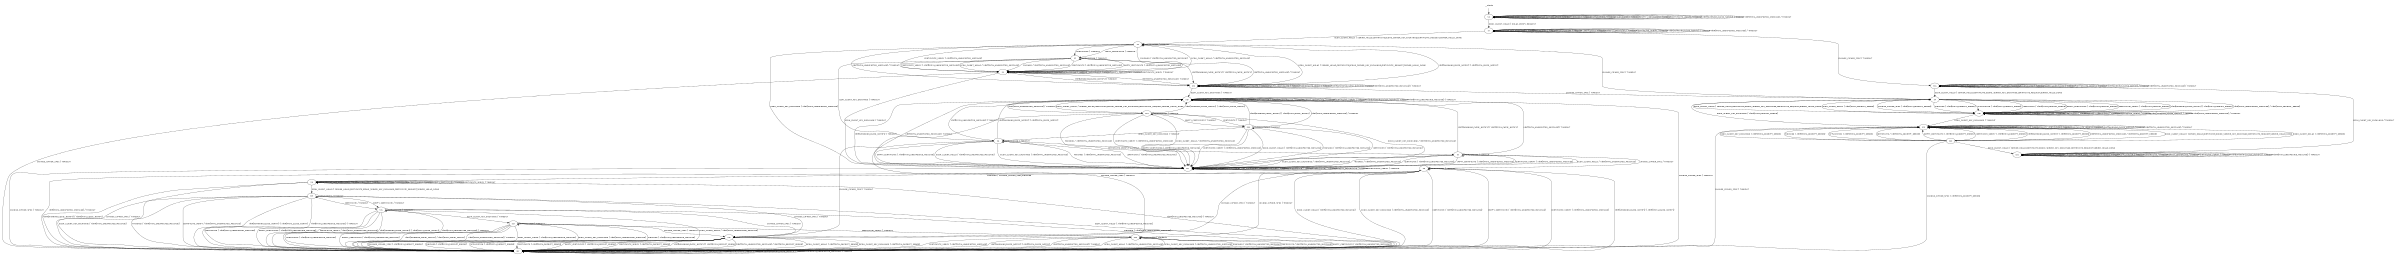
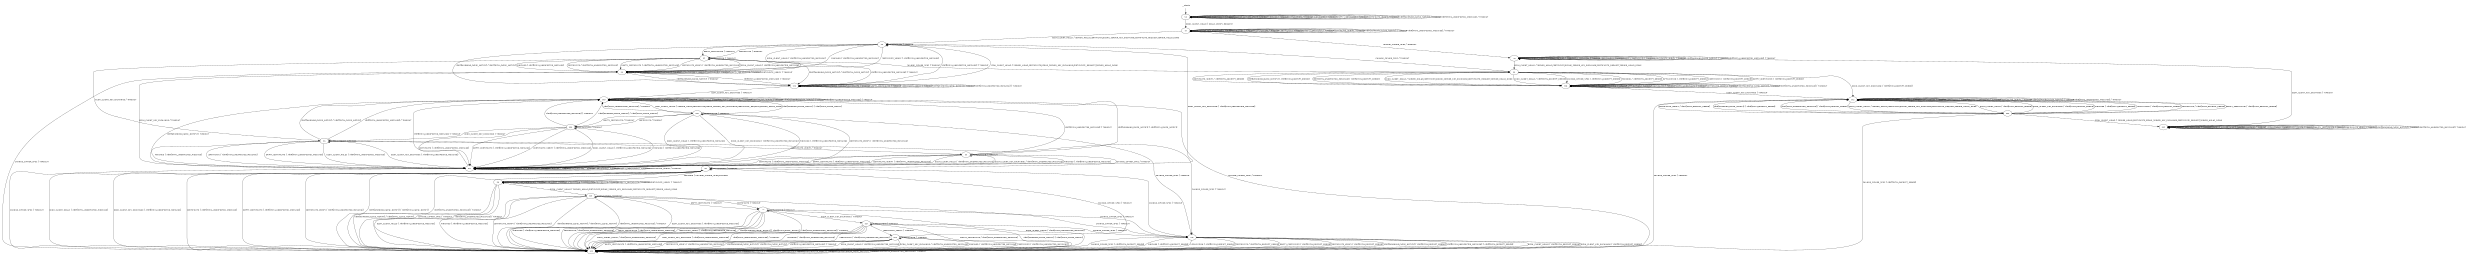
  digraph {
    fontname="Fira Sans"
    node [fontname="Fira Sans"]
    edge [fontname="Fira Sans"]
    n1 [label=s0]
    n2 [label=s1]
    n3 [label=s2]
    n4 [label=s16]
    n5 [label=s3]
    n6 [label=s5]
    n7 [label=s10]
    n8 [label=s11]
    n9 [label=s4]
    n10 [label=s25]
    n11 [label=s17]
    n12 [label=s12]
    n13 [label=s18]
    n14 [label=s6]
    n15 [label=s19]
    n16 [label=s20]
    n17 [label=s7]
    n18 [label=s13]
    n19 [label=s22]
    n20 [label=s8]
    n21 [label=s9]
    n22 [label=s24]
    n23 [label=s14]
    n24 [label=s15]
    n25 [label=s21]
    n26 [label=s23]
    __start0 [shape=none]
    n1 -> n1 [label="ECDH_CLIENT_KEY_EXCHANGE / TIMEOUT"]
    n1 -> n1 [label="CHANGE_CIPHER_SPEC / TIMEOUT"]
    n1 -> n1 [label="FINISHED / TIMEOUT"]
    n1 -> n1 [label="APPLICATION / TIMEOUT"]
    n1 -> n1 [label="CERTIFICATE / TIMEOUT"]
    n1 -> n1 [label="EMPTY_CERTIFICATE / TIMEOUT"]
    n1 -> n1 [label="CERTIFICATE_VERIFY / TIMEOUT"]
    n1 -> n1 [label="Alert(WARNING,CLOSE_NOTIFY) / TIMEOUT"]
    n1 -> n1 [label="Alert(FATAL,UNEXPECTED_MESSAGE) / TIMEOUT"]
    n1 -> n2 [label="ECDH_CLIENT_HELLO / HELLO_VERIFY_REQUEST"]
    n2 -> n2 [label="ECDH_CLIENT_KEY_EXCHANGE / TIMEOUT"]
    n2 -> n2 [label="FINISHED / TIMEOUT"]
    n2 -> n2 [label="APPLICATION / TIMEOUT"]
    n2 -> n2 [label="CERTIFICATE / TIMEOUT"]
    n2 -> n2 [label="EMPTY_CERTIFICATE / TIMEOUT"]
    n2 -> n2 [label="CERTIFICATE_VERIFY / TIMEOUT"]
    n2 -> n2 [label="Alert(WARNING,CLOSE_NOTIFY) / TIMEOUT"]
    n2 -> n2 [label="Alert(FATAL,UNEXPECTED_MESSAGE) / TIMEOUT"]
    n2 -> n3 [label="ECDH_CLIENT_HELLO / SERVER_HELLO,CERTIFICATE,ECDHE_SERVER_KEY_EXCHANGE,CERTIFICATE_REQUEST,SERVER_HELLO_DONE"]
    n2 -> n4 [label="CHANGE_CIPHER_SPEC / TIMEOUT"]
    n3 -> n3 [label="APPLICATION / TIMEOUT"]
    n3 -> n5 [label="ECDH_CLIENT_HELLO / Alert(FATAL,UNEXPECTED_MESSAGE)"]
    n3 -> n5 [label="FINISHED / Alert(FATAL,UNEXPECTED_MESSAGE)"]
    n3 -> n5 [label="CERTIFICATE_VERIFY / Alert(FATAL,UNEXPECTED_MESSAGE)"]
    n3 -> n6 [label="CERTIFICATE / TIMEOUT"]
    n3 -> n6 [label="EMPTY_CERTIFICATE / TIMEOUT"]
    n3 -> n7 [label="Alert(WARNING,CLOSE_NOTIFY) / Alert(FATAL,CLOSE_NOTIFY)"]
    n3 -> n7 [label="Alert(FATAL,UNEXPECTED_MESSAGE) / TIMEOUT"]
    n3 -> n8 [label="ECDH_CLIENT_KEY_EXCHANGE / Alert(FATAL,UNEXPECTED_MESSAGE)"]
    n4 -> n4 [label="CHANGE_CIPHER_SPEC / TIMEOUT"]
    n4 -> n4 [label="FINISHED / TIMEOUT"]
    n4 -> n4 [label="APPLICATION / TIMEOUT"]
    n4 -> n4 [label="CERTIFICATE / TIMEOUT"]
    n4 -> n4 [label="EMPTY_CERTIFICATE / TIMEOUT"]
    n4 -> n4 [label="CERTIFICATE_VERIFY / TIMEOUT"]
    n4 -> n4 [label="Alert(WARNING,CLOSE_NOTIFY) / TIMEOUT"]
    n4 -> n4 [label="Alert(FATAL,UNEXPECTED_MESSAGE) / TIMEOUT"]
    n4 -> n9 [label="ECDH_CLIENT_HELLO / SERVER_HELLO,CERTIFICATE,ECDHE_SERVER_KEY_EXCHANGE,CERTIFICATE_REQUEST,SERVER_HELLO_DONE"]
    n4 -> n10 [label="ECDH_CLIENT_KEY_EXCHANGE / TIMEOUT"]
    n5 -> n5 [label="ECDH_CLIENT_HELLO / TIMEOUT"]
    n5 -> n5 [label="FINISHED / TIMEOUT"]
    n5 -> n5 [label="APPLICATION / TIMEOUT"]
    n5 -> n5 [label="CERTIFICATE / TIMEOUT"]
    n5 -> n5 [label="EMPTY_CERTIFICATE / TIMEOUT"]
    n5 -> n5 [label="CERTIFICATE_VERIFY / TIMEOUT"]
    n5 -> n7 [label="Alert(WARNING,CLOSE_NOTIFY) / TIMEOUT"]
    n5 -> n7 [label="Alert(FATAL,UNEXPECTED_MESSAGE) / TIMEOUT"]
    n5 -> n8 [label="ECDH_CLIENT_KEY_EXCHANGE / TIMEOUT"]
    n5 -> n11 [label="CHANGE_CIPHER_SPEC / TIMEOUT"]
    n6 -> n5 [label="ECDH_CLIENT_HELLO / Alert(FATAL,UNEXPECTED_MESSAGE)"]
    n6 -> n5 [label="FINISHED / Alert(FATAL,UNEXPECTED_MESSAGE)"]
    n6 -> n5 [label="CERTIFICATE / Alert(FATAL,UNEXPECTED_MESSAGE)"]
    n6 -> n5 [label="EMPTY_CERTIFICATE / Alert(FATAL,UNEXPECTED_MESSAGE)"]
    n6 -> n5 [label="CERTIFICATE_VERIFY / Alert(FATAL,UNEXPECTED_MESSAGE)"]
    n6 -> n6 [label="APPLICATION / TIMEOUT"]
    n6 -> n7 [label="Alert(WARNING,CLOSE_NOTIFY) / Alert(FATAL,CLOSE_NOTIFY)"]
    n6 -> n7 [label="Alert(FATAL,UNEXPECTED_MESSAGE) / TIMEOUT"]
-   n7 -> n9 [label="CHANGE_CIPHER_SPEC / TIMEOUT"]
+   n6 -> n9 [label="CHANGE_CIPHER_SPEC / TIMEOUT"]
    n6 -> n14 [label="ECDH_CLIENT_KEY_EXCHANGE / TIMEOUT"]
    n7 -> n3 [label="ECDH_CLIENT_HELLO / SERVER_HELLO,CERTIFICATE,ECDHE_SERVER_KEY_EXCHANGE,CERTIFICATE_REQUEST,SERVER_HELLO_DONE"]
    n7 -> n7 [label="FINISHED / TIMEOUT"]
    n7 -> n7 [label="APPLICATION / TIMEOUT"]
    n7 -> n7 [label="CERTIFICATE / TIMEOUT"]
    n7 -> n7 [label="EMPTY_CERTIFICATE / TIMEOUT"]
    n7 -> n7 [label="CERTIFICATE_VERIFY / TIMEOUT"]
    n7 -> n7 [label="Alert(WARNING,CLOSE_NOTIFY) / TIMEOUT"]
    n7 -> n7 [label="Alert(FATAL,UNEXPECTED_MESSAGE) / TIMEOUT"]
    n7 -> n15 [label="ECDH_CLIENT_KEY_EXCHANGE / TIMEOUT"]
    n8 -> n8 [label="ECDH_CLIENT_HELLO / TIMEOUT"]
    n8 -> n8 [label="ECDH_CLIENT_KEY_EXCHANGE / TIMEOUT"]
    n8 -> n8 [label="FINISHED / TIMEOUT"]
    n8 -> n8 [label="APPLICATION / TIMEOUT"]
    n8 -> n8 [label="CERTIFICATE / TIMEOUT"]
    n8 -> n8 [label="EMPTY_CERTIFICATE / TIMEOUT"]
    n8 -> n8 [label="CERTIFICATE_VERIFY / TIMEOUT"]
    n8 -> n11 [label="CHANGE_CIPHER_SPEC / TIMEOUT"]
    n8 -> n15 [label="Alert(WARNING,CLOSE_NOTIFY) / TIMEOUT"]
    n8 -> n15 [label="Alert(FATAL,UNEXPECTED_MESSAGE) / TIMEOUT"]
    n9 -> n3 [label="CHANGE_CIPHER_SPEC / TIMEOUT"]
    n9 -> n12 [label="ECDH_CLIENT_KEY_EXCHANGE / Alert(FATAL,DECRYPT_ERROR)"]
    n9 -> n13 [label="ECDH_CLIENT_HELLO / Alert(FATAL,DECRYPT_ERROR)"]
    n9 -> n13 [label="CHANGE_CIPHER_SPEC / Alert(FATAL,DECRYPT_ERROR)"]
    n9 -> n13 [label="FINISHED / Alert(FATAL,DECRYPT_ERROR)"]
    n9 -> n13 [label="APPLICATION / Alert(FATAL,DECRYPT_ERROR)"]
    n9 -> n13 [label="CERTIFICATE / Alert(FATAL,DECRYPT_ERROR)"]
    n9 -> n13 [label="EMPTY_CERTIFICATE / Alert(FATAL,DECRYPT_ERROR)"]
    n9 -> n13 [label="CERTIFICATE_VERIFY / Alert(FATAL,DECRYPT_ERROR)"]
    n9 -> n13 [label="Alert(WARNING,CLOSE_NOTIFY) / Alert(FATAL,DECRYPT_ERROR)"]
    n9 -> n13 [label="Alert(FATAL,UNEXPECTED_MESSAGE) / Alert(FATAL,DECRYPT_ERROR)"]
    n10 -> n10 [label="ECDH_CLIENT_KEY_EXCHANGE / TIMEOUT"]
    n10 -> n10 [label="CHANGE_CIPHER_SPEC / TIMEOUT"]
    n10 -> n10 [label="FINISHED / TIMEOUT"]
    n10 -> n10 [label="APPLICATION / TIMEOUT"]
    n10 -> n10 [label="CERTIFICATE / TIMEOUT"]
    n10 -> n10 [label="EMPTY_CERTIFICATE / TIMEOUT"]
    n10 -> n10 [label="CERTIFICATE_VERIFY / TIMEOUT"]
    n10 -> n10 [label="Alert(WARNING,CLOSE_NOTIFY) / TIMEOUT"]
    n10 -> n10 [label="Alert(FATAL,UNEXPECTED_MESSAGE) / TIMEOUT"]
    n11 -> n11 [label="ECDH_CLIENT_HELLO / TIMEOUT"]
    n11 -> n11 [label="ECDH_CLIENT_KEY_EXCHANGE / TIMEOUT"]
    n11 -> n11 [label="CHANGE_CIPHER_SPEC / TIMEOUT"]
    n11 -> n11 [label="FINISHED / TIMEOUT"]
    n11 -> n11 [label="APPLICATION / TIMEOUT"]
    n11 -> n11 [label="CERTIFICATE / TIMEOUT"]
    n11 -> n11 [label="EMPTY_CERTIFICATE / TIMEOUT"]
    n11 -> n11 [label="CERTIFICATE_VERIFY / TIMEOUT"]
    n11 -> n11 [label="Alert(WARNING,CLOSE_NOTIFY) / TIMEOUT"]
    n11 -> n11 [label="Alert(FATAL,UNEXPECTED_MESSAGE) / TIMEOUT"]
    n12 -> n11 [label="CHANGE_CIPHER_SPEC / TIMEOUT"]
    n12 -> n12 [label="ECDH_CLIENT_KEY_EXCHANGE / TIMEOUT"]
    n12 -> n12 [label="FINISHED / TIMEOUT"]
    n12 -> n12 [label="APPLICATION / TIMEOUT"]
    n12 -> n12 [label="CERTIFICATE / TIMEOUT"]
    n12 -> n12 [label="EMPTY_CERTIFICATE / TIMEOUT"]
    n12 -> n12 [label="CERTIFICATE_VERIFY / TIMEOUT"]
    n12 -> n12 [label="Alert(WARNING,CLOSE_NOTIFY) / TIMEOUT"]
    n12 -> n12 [label="Alert(FATAL,UNEXPECTED_MESSAGE) / TIMEOUT"]
    n12 -> n16 [label="ECDH_CLIENT_HELLO / SERVER_HELLO,CERTIFICATE,ECDHE_SERVER_KEY_EXCHANGE,CERTIFICATE_REQUEST,SERVER_HELLO_DONE"]
    n13 -> n9 [label="ECDH_CLIENT_HELLO / SERVER_HELLO,CERTIFICATE,ECDHE_SERVER_KEY_EXCHANGE,CERTIFICATE_REQUEST,SERVER_HELLO_DONE"]
    n13 -> n12 [label="ECDH_CLIENT_KEY_EXCHANGE / TIMEOUT"]
    n13 -> n13 [label="CHANGE_CIPHER_SPEC / TIMEOUT"]
    n13 -> n13 [label="FINISHED / TIMEOUT"]
    n13 -> n13 [label="APPLICATION / TIMEOUT"]
    n13 -> n13 [label="CERTIFICATE / TIMEOUT"]
    n13 -> n13 [label="EMPTY_CERTIFICATE / TIMEOUT"]
    n13 -> n13 [label="CERTIFICATE_VERIFY / TIMEOUT"]
    n13 -> n13 [label="Alert(WARNING,CLOSE_NOTIFY) / TIMEOUT"]
    n13 -> n13 [label="Alert(FATAL,UNEXPECTED_MESSAGE) / TIMEOUT"]
    n14 -> n8 [label="ECDH_CLIENT_HELLO / Alert(FATAL,UNEXPECTED_MESSAGE)"]
    n14 -> n8 [label="ECDH_CLIENT_KEY_EXCHANGE / Alert(FATAL,UNEXPECTED_MESSAGE)"]
    n14 -> n8 [label="FINISHED / Alert(FATAL,UNEXPECTED_MESSAGE)"]
    n14 -> n8 [label="CERTIFICATE / Alert(FATAL,UNEXPECTED_MESSAGE)"]
    n14 -> n8 [label="EMPTY_CERTIFICATE / Alert(FATAL,UNEXPECTED_MESSAGE)"]
    n14 -> n14 [label="APPLICATION / TIMEOUT"]
    n14 -> n15 [label="Alert(WARNING,CLOSE_NOTIFY) / Alert(FATAL,CLOSE_NOTIFY)"]
    n14 -> n15 [label="Alert(FATAL,UNEXPECTED_MESSAGE) / TIMEOUT"]
    n14 -> n17 [label="CERTIFICATE_VERIFY / TIMEOUT"]
    n14 -> n18 [label="CHANGE_CIPHER_SPEC / TIMEOUT"]
    n15 -> n11 [label="CHANGE_CIPHER_SPEC / TIMEOUT"]
    n15 -> n15 [label="ECDH_CLIENT_KEY_EXCHANGE / TIMEOUT"]
    n15 -> n15 [label="FINISHED / TIMEOUT"]
    n15 -> n15 [label="APPLICATION / TIMEOUT"]
    n15 -> n15 [label="CERTIFICATE / TIMEOUT"]
    n15 -> n15 [label="EMPTY_CERTIFICATE / TIMEOUT"]
    n15 -> n15 [label="CERTIFICATE_VERIFY / TIMEOUT"]
    n15 -> n15 [label="Alert(WARNING,CLOSE_NOTIFY) / TIMEOUT"]
    n15 -> n15 [label="Alert(FATAL,UNEXPECTED_MESSAGE) / TIMEOUT"]
    n15 -> n19 [label="ECDH_CLIENT_HELLO / SERVER_HELLO,CERTIFICATE,ECDHE_SERVER_KEY_EXCHANGE,CERTIFICATE_REQUEST,SERVER_HELLO_DONE"]
    n16 -> n10 [label="ECDH_CLIENT_HELLO / SERVER_HELLO,CERTIFICATE,ECDHE_SERVER_KEY_EXCHANGE,CERTIFICATE_REQUEST,SERVER_HELLO_DONE"]
    n16 -> n11 [label="CHANGE_CIPHER_SPEC / Alert(FATAL,DECRYPT_ERROR)"]
    n16 -> n12 [label="ECDH_CLIENT_HELLO / Alert(FATAL,DECRYPT_ERROR)"]
    n16 -> n12 [label="ECDH_CLIENT_KEY_EXCHANGE / Alert(FATAL,DECRYPT_ERROR)"]
    n16 -> n12 [label="FINISHED / Alert(FATAL,DECRYPT_ERROR)"]
    n16 -> n12 [label="APPLICATION / Alert(FATAL,DECRYPT_ERROR)"]
    n16 -> n12 [label="CERTIFICATE / Alert(FATAL,DECRYPT_ERROR)"]
    n16 -> n12 [label="EMPTY_CERTIFICATE / Alert(FATAL,DECRYPT_ERROR)"]
    n16 -> n12 [label="CERTIFICATE_VERIFY / Alert(FATAL,DECRYPT_ERROR)"]
    n16 -> n12 [label="Alert(WARNING,CLOSE_NOTIFY) / Alert(FATAL,DECRYPT_ERROR)"]
    n16 -> n12 [label="Alert(FATAL,UNEXPECTED_MESSAGE) / Alert(FATAL,DECRYPT_ERROR)"]
    n17 -> n8 [label="ECDH_CLIENT_HELLO / Alert(FATAL,UNEXPECTED_MESSAGE)"]
    n17 -> n8 [label="ECDH_CLIENT_KEY_EXCHANGE / Alert(FATAL,UNEXPECTED_MESSAGE)"]
    n17 -> n8 [label="FINISHED / Alert(FATAL,UNEXPECTED_MESSAGE)"]
    n17 -> n8 [label="CERTIFICATE / Alert(FATAL,UNEXPECTED_MESSAGE)"]
    n17 -> n8 [label="EMPTY_CERTIFICATE / Alert(FATAL,UNEXPECTED_MESSAGE)"]
    n17 -> n8 [label="CERTIFICATE_VERIFY / Alert(FATAL,UNEXPECTED_MESSAGE)"]
    n17 -> n15 [label="Alert(WARNING,CLOSE_NOTIFY) / Alert(FATAL,CLOSE_NOTIFY)"]
    n17 -> n15 [label="Alert(FATAL,UNEXPECTED_MESSAGE) / TIMEOUT"]
    n17 -> n17 [label="APPLICATION / TIMEOUT"]
    n17 -> n20 [label="CHANGE_CIPHER_SPEC / TIMEOUT"]
    n18 -> n11 [label="ECDH_CLIENT_HELLO / Alert(FATAL,DECRYPT_ERROR)"]
    n18 -> n11 [label="ECDH_CLIENT_KEY_EXCHANGE / Alert(FATAL,DECRYPT_ERROR)"]
    n18 -> n11 [label="CHANGE_CIPHER_SPEC / Alert(FATAL,DECRYPT_ERROR)"]
    n18 -> n11 [label="FINISHED / Alert(FATAL,DECRYPT_ERROR)"]
    n18 -> n11 [label="APPLICATION / Alert(FATAL,DECRYPT_ERROR)"]
    n18 -> n11 [label="CERTIFICATE / Alert(FATAL,DECRYPT_ERROR)"]
    n18 -> n11 [label="EMPTY_CERTIFICATE / Alert(FATAL,DECRYPT_ERROR)"]
    n18 -> n11 [label="CERTIFICATE_VERIFY / Alert(FATAL,DECRYPT_ERROR)"]
    n18 -> n11 [label="Alert(WARNING,CLOSE_NOTIFY) / Alert(FATAL,DECRYPT_ERROR)"]
    n18 -> n11 [label="Alert(FATAL,UNEXPECTED_MESSAGE) / Alert(FATAL,DECRYPT_ERROR)"]
    n19 -> n8 [label="ECDH_CLIENT_HELLO / Alert(FATAL,UNEXPECTED_MESSAGE)"]
    n19 -> n8 [label="ECDH_CLIENT_KEY_EXCHANGE / Alert(FATAL,UNEXPECTED_MESSAGE)"]
    n19 -> n8 [label="FINISHED / Alert(FATAL,UNEXPECTED_MESSAGE)"]
    n19 -> n8 [label="CERTIFICATE_VERIFY / Alert(FATAL,UNEXPECTED_MESSAGE)"]
    n19 -> n15 [label="Alert(WARNING,CLOSE_NOTIFY) / Alert(FATAL,CLOSE_NOTIFY)"]
    n19 -> n15 [label="Alert(FATAL,UNEXPECTED_MESSAGE) / TIMEOUT"]
    n19 -> n18 [label="CHANGE_CIPHER_SPEC / TIMEOUT"]
    n19 -> n19 [label="APPLICATION / TIMEOUT"]
    n19 -> n22 [label="CERTIFICATE / TIMEOUT"]
    n19 -> n22 [label="EMPTY_CERTIFICATE / TIMEOUT"]
    n20 -> n11 [label="ECDH_CLIENT_HELLO / Alert(FATAL,UNEXPECTED_MESSAGE)"]
    n20 -> n11 [label="ECDH_CLIENT_KEY_EXCHANGE / Alert(FATAL,UNEXPECTED_MESSAGE)"]
    n20 -> n11 [label="CERTIFICATE / Alert(FATAL,UNEXPECTED_MESSAGE)"]
    n20 -> n11 [label="EMPTY_CERTIFICATE / Alert(FATAL,UNEXPECTED_MESSAGE)"]
    n20 -> n11 [label="CERTIFICATE_VERIFY / Alert(FATAL,UNEXPECTED_MESSAGE)"]
    n20 -> n11 [label="Alert(WARNING,CLOSE_NOTIFY) / Alert(FATAL,CLOSE_NOTIFY)"]
    n20 -> n11 [label="Alert(FATAL,UNEXPECTED_MESSAGE) / TIMEOUT"]
    n20 -> n18 [label="CHANGE_CIPHER_SPEC / TIMEOUT"]
    n20 -> n20 [label="APPLICATION / TIMEOUT"]
    n20 -> n21 [label="FINISHED / CHANGE_CIPHER_SPEC,FINISHED"]
    n21 -> n11 [label="CHANGE_CIPHER_SPEC / TIMEOUT"]
    n21 -> n11 [label="Alert(WARNING,CLOSE_NOTIFY) / Alert(FATAL,CLOSE_NOTIFY)"]
    n21 -> n11 [label="Alert(FATAL,UNEXPECTED_MESSAGE) / TIMEOUT"]
    n21 -> n21 [label="ECDH_CLIENT_KEY_EXCHANGE / TIMEOUT"]
    n21 -> n21 [label="FINISHED / TIMEOUT"]
    n21 -> n21 [label="APPLICATION / APPLICATION"]
    n21 -> n21 [label="CERTIFICATE / TIMEOUT"]
    n21 -> n21 [label="EMPTY_CERTIFICATE / TIMEOUT"]
    n21 -> n21 [label="CERTIFICATE_VERIFY / TIMEOUT"]
    n21 -> n23 [label="ECDH_CLIENT_HELLO / SERVER_HELLO,CERTIFICATE,ECDHE_SERVER_KEY_EXCHANGE,CERTIFICATE_REQUEST,SERVER_HELLO_DONE"]
    n22 -> n8 [label="ECDH_CLIENT_HELLO / Alert(FATAL,UNEXPECTED_MESSAGE)"]
    n22 -> n8 [label="FINISHED / Alert(FATAL,UNEXPECTED_MESSAGE)"]
    n22 -> n8 [label="CERTIFICATE / Alert(FATAL,UNEXPECTED_MESSAGE)"]
    n22 -> n8 [label="EMPTY_CERTIFICATE / Alert(FATAL,UNEXPECTED_MESSAGE)"]
    n22 -> n8 [label="CERTIFICATE_VERIFY / Alert(FATAL,UNEXPECTED_MESSAGE)"]
    n22 -> n14 [label="ECDH_CLIENT_KEY_EXCHANGE / TIMEOUT"]
    n22 -> n15 [label="Alert(WARNING,CLOSE_NOTIFY) / Alert(FATAL,CLOSE_NOTIFY)"]
    n22 -> n15 [label="Alert(FATAL,UNEXPECTED_MESSAGE) / TIMEOUT"]
    n22 -> n22 [label="APPLICATION / TIMEOUT"]
    n23 -> n11 [label="ECDH_CLIENT_HELLO / Alert(FATAL,UNEXPECTED_MESSAGE)"]
    n23 -> n11 [label="ECDH_CLIENT_KEY_EXCHANGE / Alert(FATAL,UNEXPECTED_MESSAGE)"]
    n23 -> n11 [label="FINISHED / Alert(FATAL,UNEXPECTED_MESSAGE)"]
    n23 -> n11 [label="CERTIFICATE_VERIFY / Alert(FATAL,UNEXPECTED_MESSAGE)"]
    n23 -> n11 [label="Alert(WARNING,CLOSE_NOTIFY) / Alert(FATAL,CLOSE_NOTIFY)"]
    n23 -> n11 [label="Alert(FATAL,UNEXPECTED_MESSAGE) / TIMEOUT"]
    n23 -> n18 [label="CHANGE_CIPHER_SPEC / TIMEOUT"]
    n23 -> n23 [label="APPLICATION / TIMEOUT"]
    n23 -> n24 [label="CERTIFICATE / TIMEOUT"]
    n23 -> n24 [label="EMPTY_CERTIFICATE / TIMEOUT"]
    n24 -> n11 [label="ECDH_CLIENT_HELLO / Alert(FATAL,UNEXPECTED_MESSAGE)"]
    n24 -> n11 [label="FINISHED / Alert(FATAL,UNEXPECTED_MESSAGE)"]
    n24 -> n11 [label="CERTIFICATE / Alert(FATAL,UNEXPECTED_MESSAGE)"]
    n24 -> n11 [label="EMPTY_CERTIFICATE / Alert(FATAL,UNEXPECTED_MESSAGE)"]
    n24 -> n11 [label="CERTIFICATE_VERIFY / Alert(FATAL,UNEXPECTED_MESSAGE)"]
    n24 -> n11 [label="Alert(WARNING,CLOSE_NOTIFY) / Alert(FATAL,CLOSE_NOTIFY)"]
    n24 -> n11 [label="Alert(FATAL,UNEXPECTED_MESSAGE) / TIMEOUT"]
    n24 -> n18 [label="CHANGE_CIPHER_SPEC / TIMEOUT"]
    n24 -> n24 [label="APPLICATION / TIMEOUT"]
    n24 -> n25 [label="ECDH_CLIENT_KEY_EXCHANGE / TIMEOUT"]
    n25 -> n11 [label="ECDH_CLIENT_HELLO / Alert(FATAL,UNEXPECTED_MESSAGE)"]
    n25 -> n11 [label="ECDH_CLIENT_KEY_EXCHANGE / Alert(FATAL,UNEXPECTED_MESSAGE)"]
    n25 -> n11 [label="FINISHED / Alert(FATAL,UNEXPECTED_MESSAGE)"]
    n25 -> n11 [label="CERTIFICATE / Alert(FATAL,UNEXPECTED_MESSAGE)"]
    n25 -> n11 [label="EMPTY_CERTIFICATE / Alert(FATAL,UNEXPECTED_MESSAGE)"]
    n25 -> n11 [label="Alert(WARNING,CLOSE_NOTIFY) / Alert(FATAL,CLOSE_NOTIFY)"]
    n25 -> n11 [label="Alert(FATAL,UNEXPECTED_MESSAGE) / TIMEOUT"]
    n25 -> n18 [label="CHANGE_CIPHER_SPEC / TIMEOUT"]
    n25 -> n25 [label="APPLICATION / TIMEOUT"]
    n25 -> n26 [label="CERTIFICATE_VERIFY / TIMEOUT"]
    n26 -> n11 [label="ECDH_CLIENT_HELLO / Alert(FATAL,UNEXPECTED_MESSAGE)"]
    n26 -> n11 [label="ECDH_CLIENT_KEY_EXCHANGE / Alert(FATAL,UNEXPECTED_MESSAGE)"]
    n26 -> n11 [label="FINISHED / Alert(FATAL,UNEXPECTED_MESSAGE)"]
    n26 -> n11 [label="CERTIFICATE / Alert(FATAL,UNEXPECTED_MESSAGE)"]
    n26 -> n11 [label="EMPTY_CERTIFICATE / Alert(FATAL,UNEXPECTED_MESSAGE)"]
    n26 -> n11 [label="CERTIFICATE_VERIFY / Alert(FATAL,UNEXPECTED_MESSAGE)"]
    n26 -> n11 [label="Alert(WARNING,CLOSE_NOTIFY) / Alert(FATAL,CLOSE_NOTIFY)"]
    n26 -> n11 [label="Alert(FATAL,UNEXPECTED_MESSAGE) / TIMEOUT"]
-   n20 -> n26 [label="CHANGE_CIPHER_SPEC / TIMEOUT"]
+   n26 -> n20 [label="CHANGE_CIPHER_SPEC / TIMEOUT"]
    n26 -> n26 [label="APPLICATION / TIMEOUT"]
    __start0 -> n1
  }
